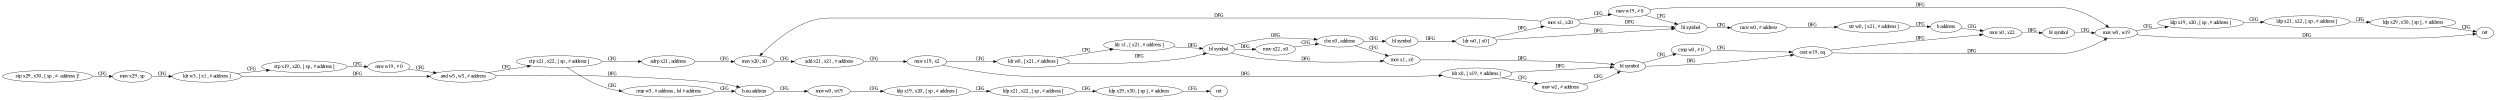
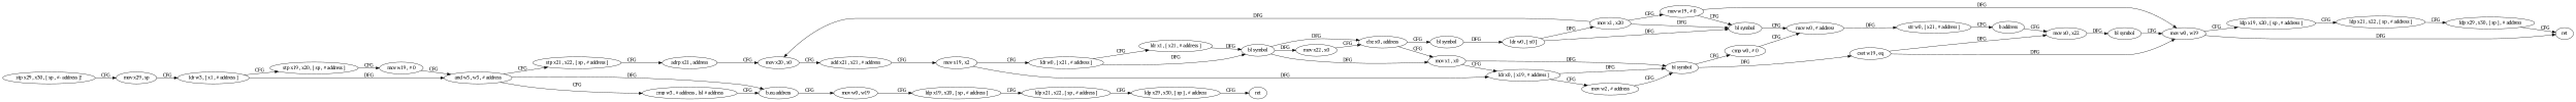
  digraph {
    fontname="PT Serif"
    rankdir=LR
    node [fontname="PT Serif"]
    edge [fontname="PT Serif"]
    n1 [label="stp x29 , x30 , [ sp , #- address ]!"]
    n2 [label="mov x29 , sp"]
    n3 [label="ldr w3 , [ x1 , # address ]"]
    n4 [label="stp x19 , x20 , [ sp , # address ]"]
    n5 [label="and w3 , w3 , # address"]
    n6 [label="mov w19 , # 0"]
    n7 [label="stp x21 , x22 , [ sp , # address ]"]
    n8 [label="b.eq address"]
    n9 [label="cmp w3 , # address , lsl # address"]
    n10 [label="adrp x21 , address"]
    n11 [label="mov w0 , w19"]
    n12 [label="mov x20 , x0"]
    n13 [label="ldp x19 , x20 , [ sp , # address ]"]
    n14 [label="add x21 , x21 , # address"]
    n15 [label="ldp x21 , x22 , [ sp , # address ]"]
    n16 [label="mov x19 , x2"]
    n17 [label="mov x1 , x20"]
    n18 [label="bl symbol"]
    n19 [label="mov w19 , # 0"]
    n20 [label="ldr w0 , [ x21 , # address ]"]
    n21 [label="ldr x0 , [ x19 , # address ]"]
    n22 [label="ldr x1 , [ x21 , # address ]"]
    n23 [label="bl symbol"]
    n24 [label="bl symbol"]
    n25 [label="mov w2 , # address"]
    n26 [label="mov x22 , x0"]
    n27 [label="cbz x0 , address"]
    n28 [label="mov x1 , x0"]
    n29 [label="bl symbol"]
    n30 [label="mov x0 , x22"]
    n31 [label="bl symbol"]
    n32 [label="ldr w0 , [ x0 ]"]
    n33 [label="cmp w0 , # 0"]
    n34 [label="cset w19 , eq"]
    n35 [label="ldp x29 , x30 , [ sp ] , # address"]
    n36 [label=ret]
    n37 [label="mov w0 , # address"]
    n38 [label="mov w0 , w19"]
    n39 [label="ldp x19 , x20 , [ sp , # address ]"]
    n40 [label=ret]
    n41 [label="str w0 , [ x21 , # address ]"]
    n42 [label="b address"]
    n43 [label="ldp x21 , x22 , [ sp , # address ]"]
    n44 [label="ldp x29 , x30 , [ sp ] , # address"]
    n1 -> n2 [label=CFG]
    n2 -> n3 [label=CFG]
    n3 -> n4 [label=CFG]
    n3 -> n5 [label=DFG]
    n4 -> n6 [label=CFG]
    n5 -> n7 [label=CFG]
    n5 -> n8 [label=DFG]
    n6 -> n5 [label=CFG]
-   n7 -> n9 [label=CFG]
+   n5 -> n9 [label=CFG]
    n7 -> n10 [label=CFG]
    n8 -> n11 [label=CFG]
    n9 -> n8 [label=CFG]
    n10 -> n12 [label=CFG]
    n11 -> n13 [label=CFG]
    n12 -> n14 [label=CFG]
    n13 -> n15 [label=CFG]
    n14 -> n16 [label=CFG]
    n15 -> n35 [label=CFG]
    n16 -> n20 [label=CFG]
    n16 -> n21 [label=DFG]
    n17 -> n12 [label=DFG]
    n17 -> n18 [label=DFG]
    n17 -> n19 [label=CFG]
    n18 -> n37 [label=CFG]
    n19 -> n18 [label=CFG]
    n19 -> n38 [label=DFG]
    n20 -> n22 [label=CFG]
    n20 -> n23 [label=DFG]
    n21 -> n24 [label=DFG]
    n21 -> n25 [label=CFG]
    n22 -> n23 [label=DFG]
    n23 -> n26 [label=DFG]
    n23 -> n27 [label=DFG]
    n23 -> n28 [label=DFG]
    n24 -> n33 [label=CFG]
    n24 -> n34 [label=DFG]
    n25 -> n24 [label=CFG]
    n26 -> n27 [label=CFG]
    n27 -> n28 [label=CFG]
    n27 -> n29 [label=CFG]
+   n28 -> n21 [label=CFG]
    n28 -> n24 [label=DFG]
    n29 -> n32 [label=DFG]
    n30 -> n31 [label=DFG]
    n31 -> n38 [label=CFG]
    n32 -> n17 [label=DFG]
    n32 -> n18 [label=DFG]
-   n33 -> n34 [label=CFG]
+   n33 -> n37 [label=CFG]
    n34 -> n30 [label=DFG]
    n34 -> n38 [label=DFG]
    n35 -> n36 [label=CFG]
    n37 -> n41 [label=DFG]
    n38 -> n39 [label=CFG]
    n38 -> n40 [label=DFG]
    n39 -> n43 [label=CFG]
    n41 -> n42 [label=CFG]
    n42 -> n30 [label=CFG]
    n43 -> n44 [label=CFG]
    n44 -> n40 [label=CFG]
  }
